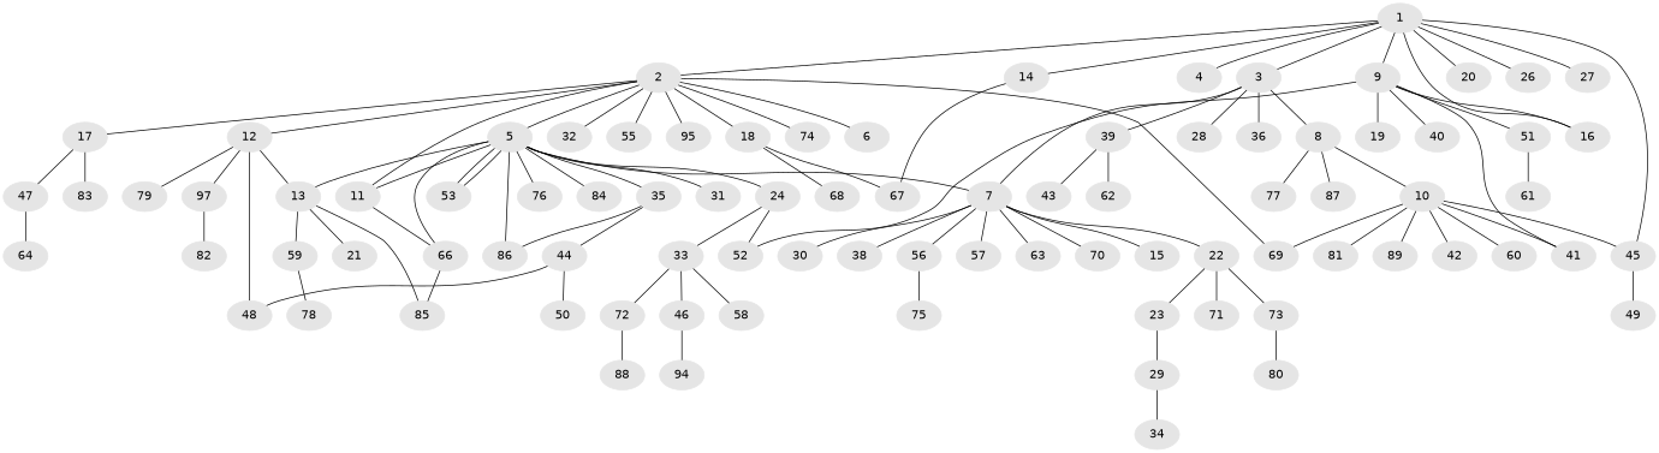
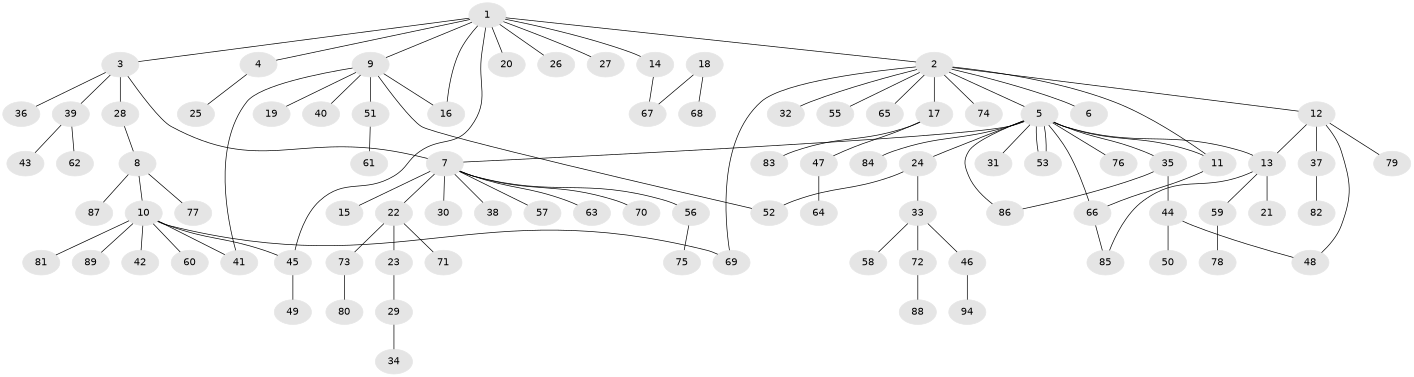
  graph {
    fontname="DejaVu Sans"
    node [color=gray90 fontname="DejaVu Sans" style=filled]
    edge [fontname="DejaVu Sans"]
    1
    2
    3
    4
    9
    14
    16
    20
    26
    27
    45
    5
    6
    11
    12
    17
    18
    32
    55
-   65 [label=95]
+   65
    69
    74
    7
    8
    28
    36
    39
+   25
    19
    40
    41
    51
    52
    67
    49
    13
    24
    31
    35
    53
    66
    76
    84
    86
-   37 [label=97]
+   37
    48
    79
    47
    83
    68
    15
    22
    30
    38
    56
    57
    63
    70
    10
    77
    87
    43
    62
    21
    59
    85
    33
    44
    23
    71
    73
    75
    42
    60
    81
    89
    61
    82
    78
    64
    29
    80
    34
    46
    58
    72
    n87 [label=94]
    88
    50
    1 -- 2
    1 -- 3
    1 -- 4
    1 -- 9
    1 -- 14
    1 -- 16
    1 -- 20
    1 -- 26
    1 -- 27
    1 -- 45
    2 -- 5
    2 -- 6
    2 -- 11
    2 -- 12
    2 -- 17
-   2 -- 18
    2 -- 32
    2 -- 55
    2 -- 65
    2 -- 69
    2 -- 74
    3 -- 7
-   3 -- 8
+   28 -- 8
    3 -- 28
    3 -- 36
    3 -- 39
+   4 -- 25
    9 -- 16
    9 -- 19
    9 -- 40
    9 -- 41
    9 -- 51
    9 -- 52
    14 -- 67
    45 -- 49
    5 -- 11
    5 -- 7
    5 -- 13
    5 -- 24
    5 -- 31
    5 -- 35
    5 -- 53
    5 -- 53
    5 -- 66
    5 -- 76
    5 -- 84
    5 -- 86
    11 -- 66
    12 -- 13
    12 -- 37
    12 -- 48
    12 -- 79
    17 -- 47
    17 -- 83
    18 -- 67
    18 -- 68
    7 -- 15
    7 -- 22
    7 -- 30
    7 -- 38
    7 -- 56
    7 -- 57
    7 -- 63
    7 -- 70
    8 -- 10
    8 -- 77
    8 -- 87
    39 -- 43
    39 -- 62
    51 -- 61
    13 -- 21
    13 -- 59
    13 -- 85
    24 -- 52
    24 -- 33
    35 -- 86
    35 -- 44
    66 -- 85
    37 -- 82
    47 -- 64
    22 -- 23
    22 -- 71
    22 -- 73
    56 -- 75
    10 -- 45
    10 -- 69
    10 -- 41
    10 -- 42
    10 -- 60
    10 -- 81
    10 -- 89
    59 -- 78
    33 -- 46
    33 -- 58
    33 -- 72
    44 -- 48
    44 -- 50
    23 -- 29
    73 -- 80
    29 -- 34
    46 -- n87
    72 -- 88
  }
